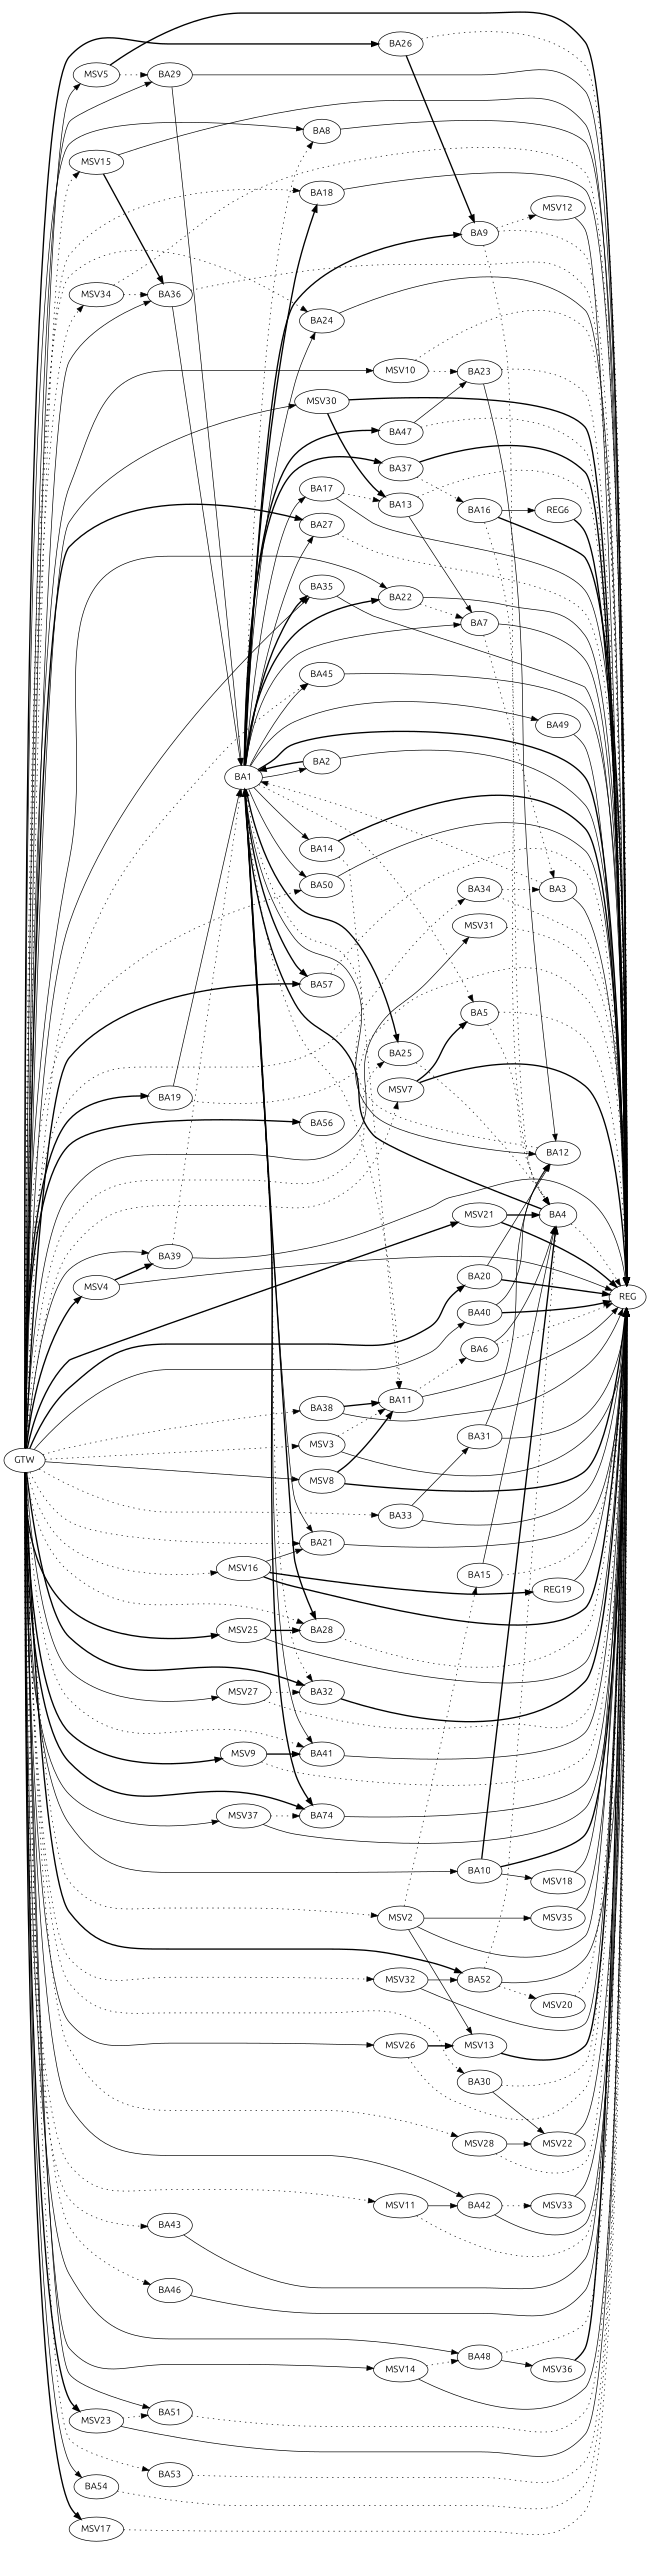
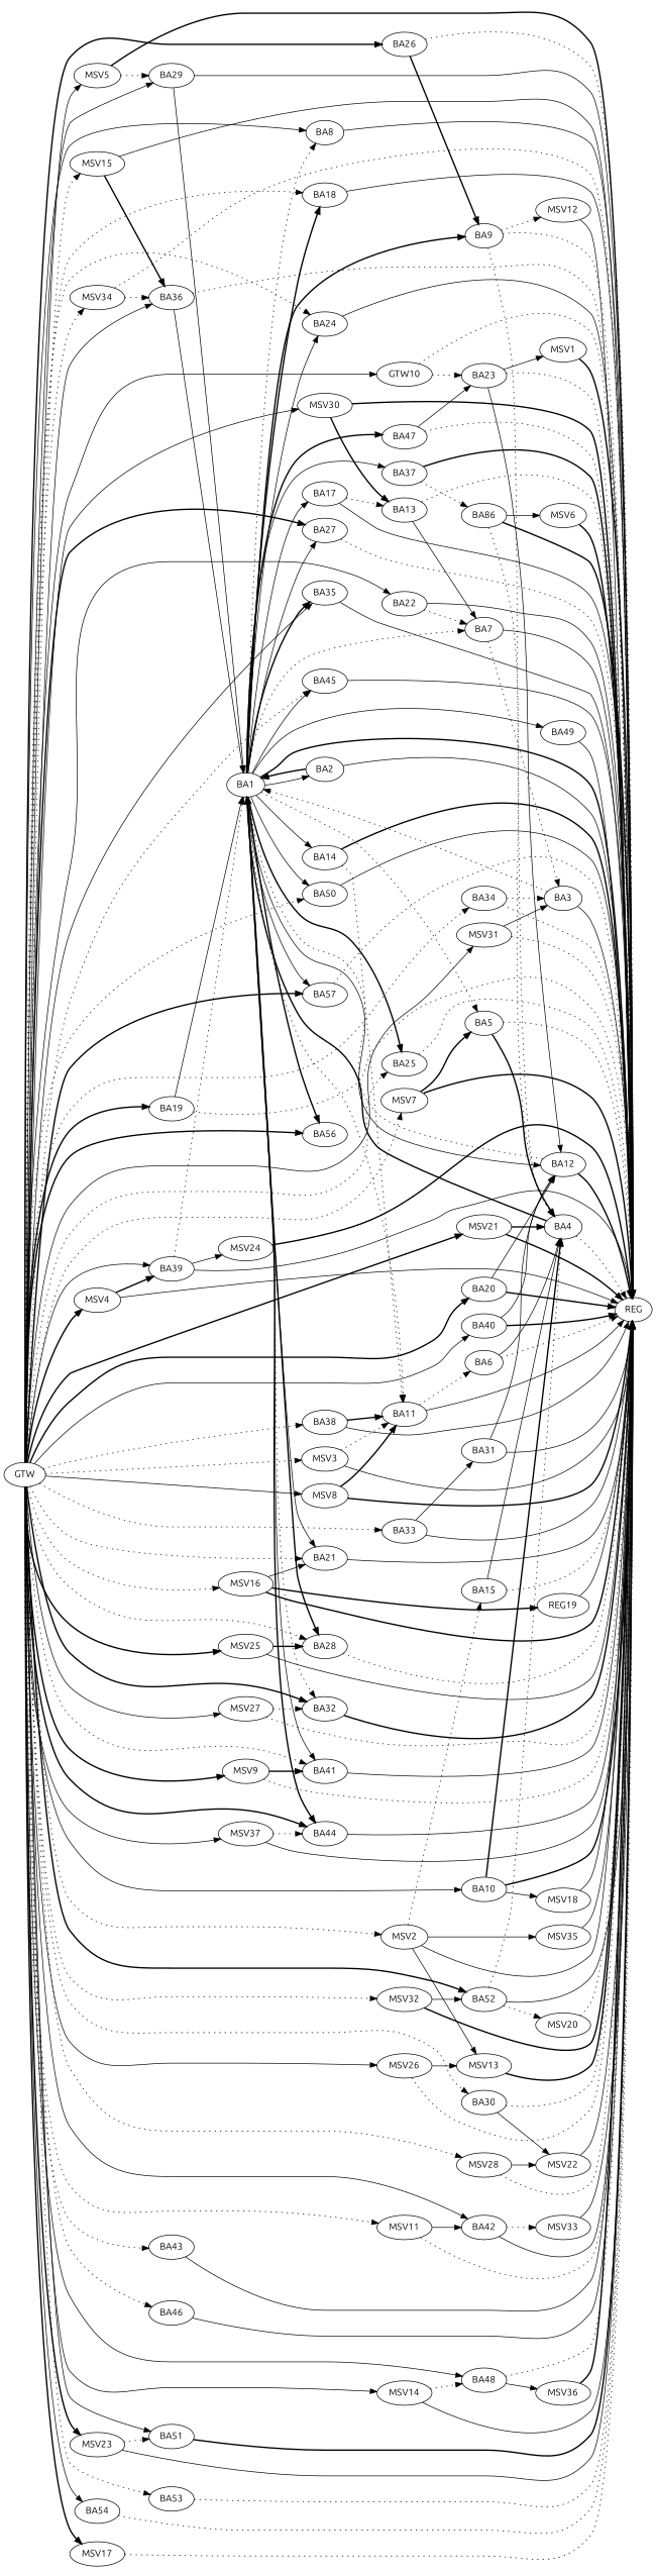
  strict digraph {
    fontname=Ubuntu
    rankdir=LR
    node [fontname=Ubuntu]
    edge [fontname=Ubuntu style=solid]
    n1 [label=BA1]
    n2 [label=BA2]
    n3 [label=BA5]
    n4 [label=BA7]
    n5 [label=BA8]
    n6 [label=BA9]
    n7 [label=BA11]
    n8 [label=BA12]
    n9 [label=BA14]
    n10 [label=BA17]
    n11 [label=BA18]
    n12 [label=BA21]
    n13 [label=BA24]
    n14 [label=BA25]
    n15 [label=BA27]
    n16 [label=BA28]
    n17 [label=BA32]
    n18 [label=BA35]
    n19 [label=BA37]
    n20 [label=BA41]
-   n21 [label=BA74]
+   n21 [label=BA44]
    n22 [label=BA45]
    n23 [label=BA47]
    n24 [label=BA49]
    n25 [label=BA50]
    n26 [label=BA57]
    n27 [label=BA56]
    n28 [label=REG]
    n29 [label=BA4]
    n30 [label=BA3]
    n31 [label=MSV12]
    n32 [label=BA6]
    n33 [label=BA13]
-   n34 [label=BA16]
+   n34 [label=BA86]
    n35 [label=BA23]
    n36 [label=BA10]
    n37 [label=MSV18]
    n38 [label=BA15]
-   n39 [label=REG6]
+   n39 [label=MSV6]
    n40 [label=BA19]
    n41 [label=BA20]
    n42 [label=BA22]
+   n43 [label=MSV1]
    n44 [label=BA26]
    n45 [label=BA29]
    n46 [label=BA30]
    n47 [label=MSV22]
    n48 [label=BA31]
    n49 [label=BA33]
    n50 [label=BA34]
    n51 [label=BA36]
    n52 [label=BA38]
    n53 [label=BA39]
+   n54 [label=MSV24]
    n55 [label=BA40]
    n56 [label=BA42]
    n57 [label=MSV33]
    n58 [label=BA43]
    n59 [label=BA46]
    n60 [label=BA48]
    n61 [label=MSV36]
    n62 [label=BA51]
    n63 [label=BA52]
    n64 [label=MSV20]
    n65 [label=BA53]
    n66 [label=BA54]
    n67 [label=GTW]
    n68 [label=MSV2]
    n69 [label=MSV3]
    n70 [label=MSV4]
    n71 [label=MSV5]
    n72 [label=MSV7]
    n73 [label=MSV8]
    n74 [label=MSV9]
-   n75 [label=MSV10]
+   n75 [label=GTW10]
    n76 [label=MSV11]
    n77 [label=MSV14]
    n78 [label=MSV15]
    n79 [label=MSV16]
    n80 [label=MSV17]
    n81 [label=MSV21]
    n82 [label=MSV23]
    n83 [label=MSV25]
    n84 [label=MSV26]
    n85 [label=MSV27]
    n86 [label=MSV28]
    n87 [label=MSV30]
    n88 [label=MSV31]
    n89 [label=MSV32]
    n90 [label=MSV34]
    n91 [label=MSV37]
    n92 [label=MSV13]
    n93 [label=MSV35]
    n94 [label=REG19]
    n1 -> n2
    n1 -> n3 [style=dotted]
-   n1 -> n4
+   n1 -> n4 [style=dotted]
    n1 -> n5 [style=dotted]
    n1 -> n6 [style=bold]
    n1 -> n7 [style=dotted]
    n1 -> n8
    n1 -> n9
    n1 -> n10
    n1 -> n11 [style=bold]
    n1 -> n12
    n1 -> n13
    n1 -> n14 [style=bold]
    n1 -> n15
    n1 -> n16 [style=bold]
    n1 -> n17 [style=dotted]
    n1 -> n18 [style=bold]
-   n1 -> n19 [style=bold]
+   n1 -> n19
    n1 -> n20
    n1 -> n21 [style=bold]
    n1 -> n22
    n1 -> n23 [style=bold]
    n1 -> n24
    n1 -> n25
-   n1 -> n26 [style=bold]
-   n1 -> n42 [style=bold]
+   n1 -> n26
+   n1 -> n27 [style=bold]
    n1 -> n28 [style=bold]
    n2 -> n1 [style=bold]
    n2 -> n28
    n3 -> n28 [style=dotted]
-   n3 -> n29 [style=dotted]
+   n3 -> n29 [style=bold]
    n4 -> n28
    n4 -> n30 [style=dotted]
    n5 -> n28
    n6 -> n28 [style=dotted]
    n6 -> n29 [style=dotted]
    n6 -> n31 [style=dotted]
    n7 -> n28
    n7 -> n32 [style=dotted]
    n8 -> n1 [style=dotted]
+   n8 -> n28 [style=bold]
    n9 -> n7 [style=dotted]
    n9 -> n28 [style=bold]
    n10 -> n28
    n10 -> n33 [style=dotted]
    n11 -> n28
    n12 -> n28
    n13 -> n28
-   n14 -> n29 [style=dotted]
+   n14 -> n28 [style=dotted]
    n15 -> n28 [style=dotted]
    n16 -> n28 [style=dotted]
    n17 -> n28 [style=bold]
    n18 -> n28
    n19 -> n28 [style=bold]
    n19 -> n34 [style=dotted]
    n20 -> n28
    n21 -> n28
    n22 -> n28
    n23 -> n28 [style=dotted]
    n23 -> n35
    n24 -> n28
    n25 -> n28
    n26 -> n28 [style=dotted]
    n29 -> n1 [style=bold]
    n29 -> n28 [style=dotted]
    n30 -> n1 [style=dotted]
    n30 -> n28
    n31 -> n28
    n32 -> n28 [style=dotted]
    n32 -> n29
    n33 -> n4
    n33 -> n28 [style=dotted]
    n34 -> n28 [style=bold]
    n34 -> n29 [style=dotted]
    n34 -> n39
    n35 -> n8
    n35 -> n28 [style=dotted]
+   n35 -> n43
    n36 -> n28 [style=bold]
    n36 -> n29 [style=bold]
    n36 -> n37
    n37 -> n28
    n38 -> n28 [style=dotted]
    n38 -> n29
    n39 -> n28 [style=bold]
    n40 -> n1
    n40 -> n28 [style=dotted]
    n41 -> n8
    n41 -> n28 [style=bold]
    n42 -> n4 [style=dotted]
    n42 -> n28
+   n43 -> n28 [style=bold]
    n44 -> n6 [style=bold]
    n44 -> n28 [style=dotted]
    n45 -> n1
    n45 -> n28
    n46 -> n28 [style=dotted]
    n46 -> n47
    n47 -> n28
    n48 -> n8
    n48 -> n28
    n49 -> n28
    n49 -> n48
    n50 -> n28 [style=dotted]
    n50 -> n30 [style=dotted]
    n51 -> n1
    n51 -> n28 [style=dotted]
    n52 -> n7 [style=bold]
    n52 -> n28
    n53 -> n1 [style=dotted]
    n53 -> n28
+   n53 -> n54
+   n54 -> n28 [style=bold]
    n55 -> n8
    n55 -> n28 [style=bold]
    n56 -> n28
    n56 -> n57 [style=dotted]
    n57 -> n28
    n58 -> n28
    n59 -> n28
    n60 -> n28 [style=dotted]
    n60 -> n61
    n61 -> n28 [style=bold]
-   n62 -> n28 [style=dotted]
+   n62 -> n28 [style=bold]
    n63 -> n28
    n63 -> n29 [style=dotted]
    n63 -> n64 [style=dotted]
    n64 -> n28 [style=dotted]
    n65 -> n28 [style=dotted]
    n66 -> n28 [style=dotted]
    n67 -> n5
    n67 -> n11 [style=dotted]
    n67 -> n12 [style=dotted]
    n67 -> n13 [style=dotted]
    n67 -> n14 [style=dotted]
    n67 -> n15 [style=bold]
    n67 -> n16 [style=dotted]
    n67 -> n17 [style=bold]
    n67 -> n18
    n67 -> n20 [style=dotted]
    n67 -> n21 [style=bold]
    n67 -> n22 [style=dotted]
    n67 -> n25 [style=dotted]
    n67 -> n26 [style=bold]
    n67 -> n27 [style=bold]
    n67 -> n36
    n67 -> n40 [style=bold]
    n67 -> n41 [style=bold]
    n67 -> n42
    n67 -> n44 [style=bold]
    n67 -> n45
    n67 -> n46 [style=dotted]
    n67 -> n49 [style=dotted]
    n67 -> n50 [style=dotted]
    n67 -> n51
    n67 -> n52 [style=dotted]
    n67 -> n53
    n67 -> n55
    n67 -> n56
    n67 -> n58 [style=dotted]
    n67 -> n59 [style=dotted]
    n67 -> n60
    n67 -> n62
    n67 -> n63 [style=bold]
    n67 -> n65 [style=dotted]
    n67 -> n66
    n67 -> n68 [style=dotted]
    n67 -> n69 [style=dotted]
    n67 -> n70 [style=bold]
    n67 -> n71
    n67 -> n72 [style=dotted]
    n67 -> n73
    n67 -> n74 [style=bold]
    n67 -> n75
    n67 -> n76 [style=dotted]
    n67 -> n77
    n67 -> n78 [style=dotted]
    n67 -> n79 [style=dotted]
    n67 -> n80 [style=bold]
    n67 -> n81 [style=bold]
    n67 -> n82 [style=bold]
    n67 -> n83 [style=bold]
    n67 -> n84
    n67 -> n85
    n67 -> n86 [style=dotted]
    n67 -> n87
    n67 -> n88
    n67 -> n89 [style=dotted]
    n67 -> n90 [style=dotted]
    n67 -> n91
    n68 -> n28
    n68 -> n38 [style=dotted]
    n68 -> n92
    n68 -> n93
    n69 -> n7 [style=dotted]
    n69 -> n28
    n70 -> n28
    n70 -> n53 [style=bold]
    n71 -> n28 [style=bold]
    n71 -> n45 [style=dotted]
    n72 -> n3 [style=bold]
    n72 -> n28 [style=bold]
    n73 -> n7 [style=bold]
    n73 -> n28 [style=bold]
    n74 -> n20 [style=bold]
    n74 -> n28 [style=dotted]
    n75 -> n28 [style=dotted]
    n75 -> n35 [style=dotted]
    n76 -> n28 [style=dotted]
    n76 -> n56
    n77 -> n28
    n77 -> n60 [style=dotted]
    n78 -> n28
    n78 -> n51 [style=bold]
    n79 -> n12
    n79 -> n28 [style=bold]
    n79 -> n94 [style=bold]
    n80 -> n28 [style=dotted]
    n81 -> n28 [style=bold]
    n81 -> n29 [style=bold]
    n82 -> n28
    n82 -> n62 [style=dotted]
    n83 -> n16 [style=bold]
    n83 -> n28
    n84 -> n28 [style=dotted]
-   n84 -> n92 [style=bold]
+   n84 -> n92
    n85 -> n17 [style=dotted]
    n85 -> n28 [style=dotted]
    n86 -> n28 [style=dotted]
    n86 -> n47
    n87 -> n28 [style=bold]
    n87 -> n33 [style=bold]
    n88 -> n28 [style=dotted]
-   n89 -> n28
+   n88 -> n30
+   n89 -> n28 [style=bold]
    n89 -> n63
    n90 -> n28 [style=dotted]
    n90 -> n51 [style=dotted]
    n91 -> n21 [style=dotted]
    n91 -> n28
    n92 -> n28 [style=bold]
    n93 -> n28
    n94 -> n28
  }
